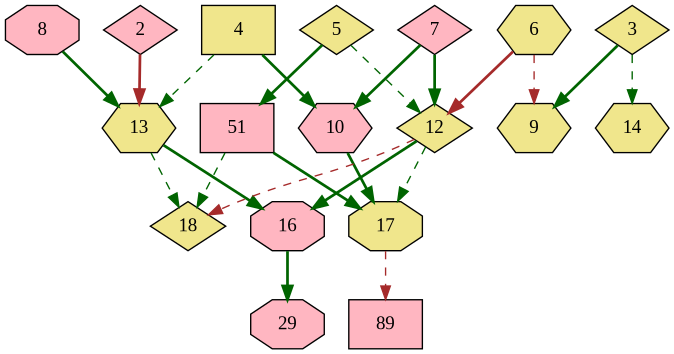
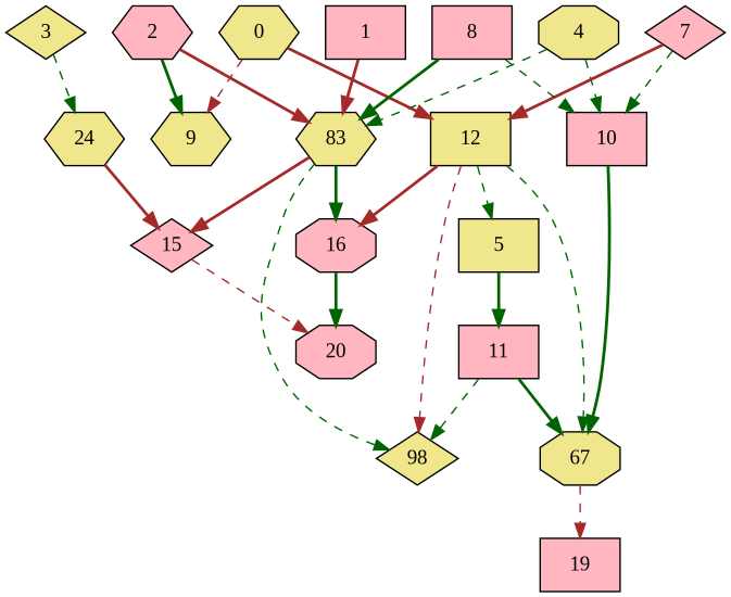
  digraph {
    fontname="Liberation Serif"
    node [alpha=0.17 fillcolor=lightpink fontname="Liberation Serif" shape=box style=filled]
    edge [color=darkgreen fontname="Liberation Serif" style=bold]
-   13 [alpha=0.00 expect_size=18640896 fillcolor=khaki shape=hexagon]
-   18 [expect_size=19099648 fillcolor=khaki shape=diamond]
+   1 [alpha=0.01 expect_size=9379840]
+   13 [alpha=0.00 expect_size=18640896 fillcolor=khaki shape=hexagon label=83]
+   18 [expect_size=19099648 fillcolor=khaki shape=diamond label=98]
    16 [alpha=0.15 expect_size=47598592 shape=octagon]
-   20 [alpha=0.09 expect_size=8117248 shape=octagon label=29]
-   2 [alpha=0.08 expect_size=12090368 shape=diamond]
+   15 [alpha=0.08 expect_size=35972096 shape=diamond]
+   20 [alpha=0.09 expect_size=8117248 shape=octagon]
+   2 [alpha=0.08 expect_size=12090368 shape=hexagon]
    3 [alpha=0.18 expect_size=48176128 fillcolor=khaki shape=diamond]
    9 [alpha=0.04 expect_size=46755840 fillcolor=khaki shape=hexagon]
-   14 [expect_size=14963712 fillcolor=khaki shape=hexagon]
-   4 [alpha=0.09 expect_size=12226560 fillcolor=khaki]
-   10 [alpha=0.04 expect_size=26885120 shape=hexagon]
-   17 [alpha=0.14 expect_size=13436928 fillcolor=khaki shape=octagon]
-   19 [alpha=0.10 expect_size=45685760 label=89]
-   5 [alpha=0.05 expect_size=22248448 fillcolor=khaki shape=diamond]
-   11 [alpha=0.20 expect_size=44925952 label=51]
-   12 [alpha=0.12 expect_size=46614528 fillcolor=khaki shape=diamond]
-   6 [alpha=0.06 expect_size=27136000 fillcolor=khaki shape=hexagon]
+   14 [expect_size=14963712 fillcolor=khaki shape=hexagon label=24]
+   4 [alpha=0.09 expect_size=12226560 fillcolor=khaki shape=octagon]
+   10 [alpha=0.04 expect_size=26885120]
+   17 [alpha=0.14 expect_size=13436928 fillcolor=khaki shape=octagon label=67]
+   19 [alpha=0.10 expect_size=45685760]
+   5 [alpha=0.05 expect_size=22248448 fillcolor=khaki]
+   11 [alpha=0.20 expect_size=44925952]
+   12 [alpha=0.12 expect_size=46614528 fillcolor=khaki]
+   6 [alpha=0.06 expect_size=27136000 fillcolor=khaki shape=hexagon label=0]
    7 [alpha=0.02 expect_size=37611520 shape=diamond]
-   8 [alpha=0.11 expect_size=30387200 shape=octagon]
+   8 [alpha=0.11 expect_size=30387200]
+   1 -> 13 [color=brown]
    13 -> 18 [style=dashed]
    13 -> 16
+   13 -> 15 [color=brown]
    16 -> 20
+   15 -> 20 [color=brown style=dashed]
    2 -> 13 [color=brown]
-   3 -> 9
+   2 -> 9
    3 -> 14 [style=dashed]
+   14 -> 15 [color=brown]
    4 -> 13 [style=dashed]
-   4 -> 10
+   4 -> 10 [style=dashed]
    10 -> 17
    17 -> 19 [color=brown style=dashed]
    5 -> 11
-   5 -> 12 [style=dashed]
+   12 -> 5 [style=dashed]
    11 -> 18 [style=dashed]
    11 -> 17
    12 -> 18 [color=brown style=dashed]
-   12 -> 16
+   12 -> 16 [color=brown]
    12 -> 17 [style=dashed]
    6 -> 9 [color=brown style=dashed]
    6 -> 12 [color=brown]
-   7 -> 10
-   7 -> 12
+   7 -> 10 [style=dashed]
+   7 -> 12 [color=brown]
    8 -> 13
+   8 -> 10 [style=dashed]
  }
